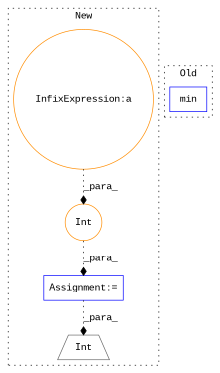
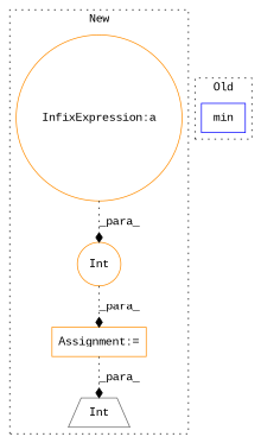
  digraph {
    fontname="Liberation Mono"
    node [a=32 l="4,1" shape=circle color=darkorange fontname="Liberation Mono"]
    edge [style=dotted arrowhead=diamond fontname="Liberation Mono"]
    n1 [label=Int s="5144,5177"]
    n2 [a=27 l=3 label="InfixExpression:a" s=4931]
-   n3 [a=7 l=1 label="Assignment:=" s=5143 shape=box color=blue]
+   n3 [a=7 l=1 label="Assignment:=" s=5143 shape=box]
    n4 [label=Int s="5207,5259" shape=trapezium color=gray40]
    n5 [l=5 label=min s=4756 shape=box color=blue]
    subgraph cluster_1 {
      label=New
      style=dotted
      n1
      n2
      n3
      n4
    }
    subgraph cluster_2 {
      label=Old
      style=dotted
      n5
    }
    n1 -> n3 [label=_para_]
    n2 -> n1 [label=_para_]
    n3 -> n4 [label=_para_]
  }
